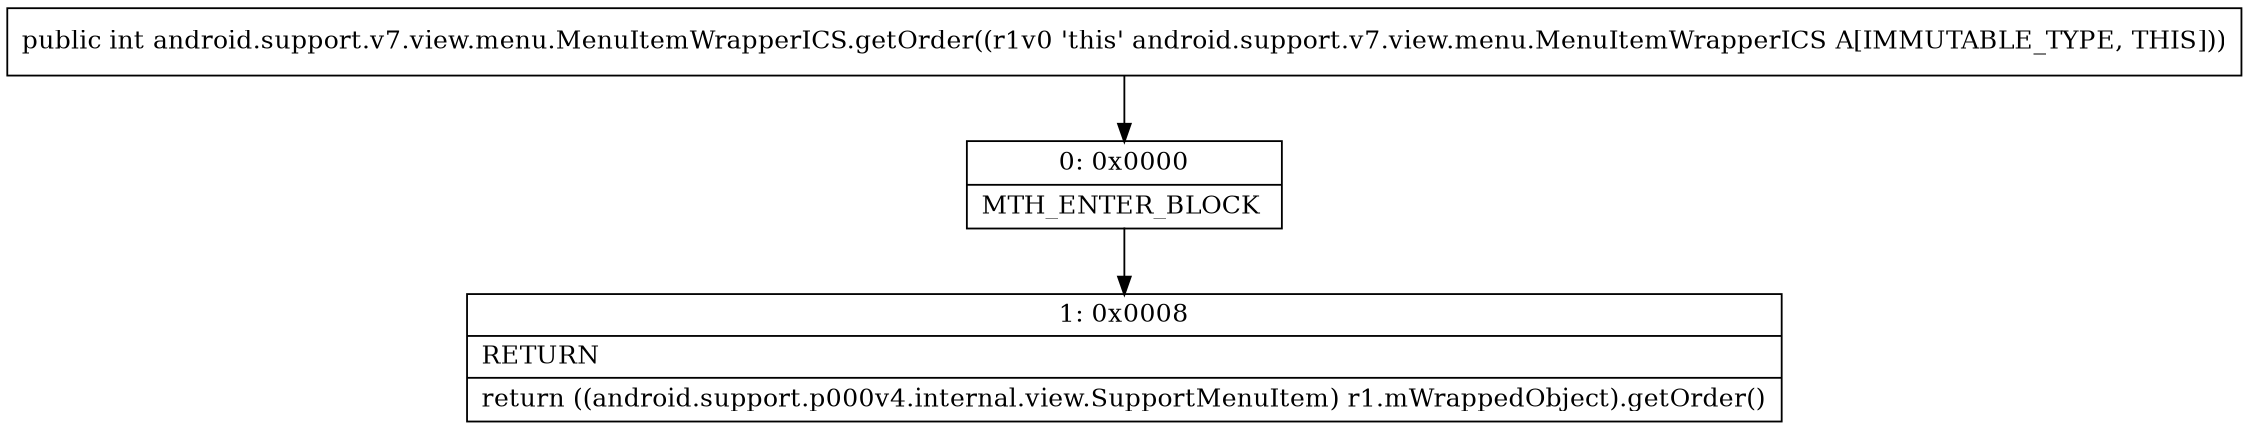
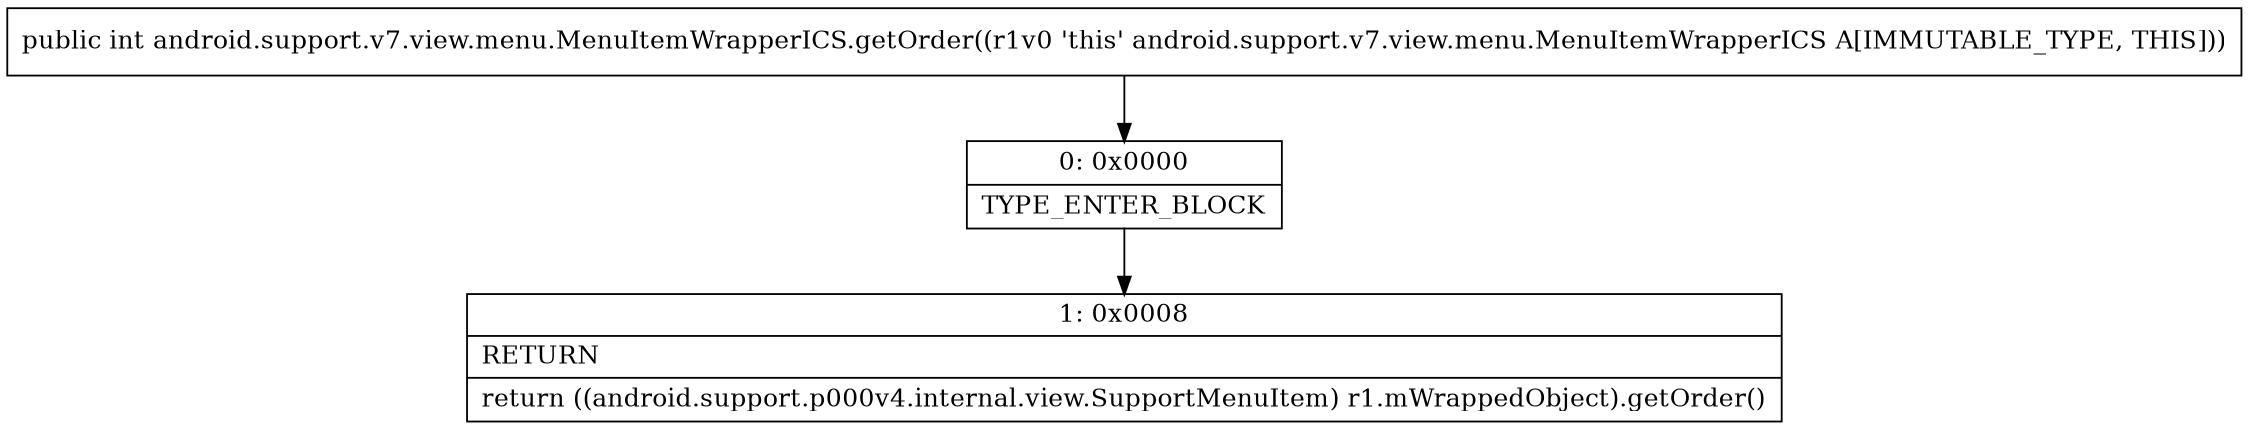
  digraph {
    node [shape=record]
-   n1 [label="{0\:\ 0x0000|MTH_ENTER_BLOCK\l}"]
+   n1 [label="{0\:\ 0x0000|TYPE_ENTER_BLOCK\l}"]
    n2 [label="{1\:\ 0x0008|RETURN\l|return ((android.support.p000v4.internal.view.SupportMenuItem) r1.mWrappedObject).getOrder()\l}"]
    n3 [label="{public int android.support.v7.view.menu.MenuItemWrapperICS.getOrder((r1v0 'this' android.support.v7.view.menu.MenuItemWrapperICS A[IMMUTABLE_TYPE, THIS])) }"]
    n1 -> n2
    n3 -> n1
  }
